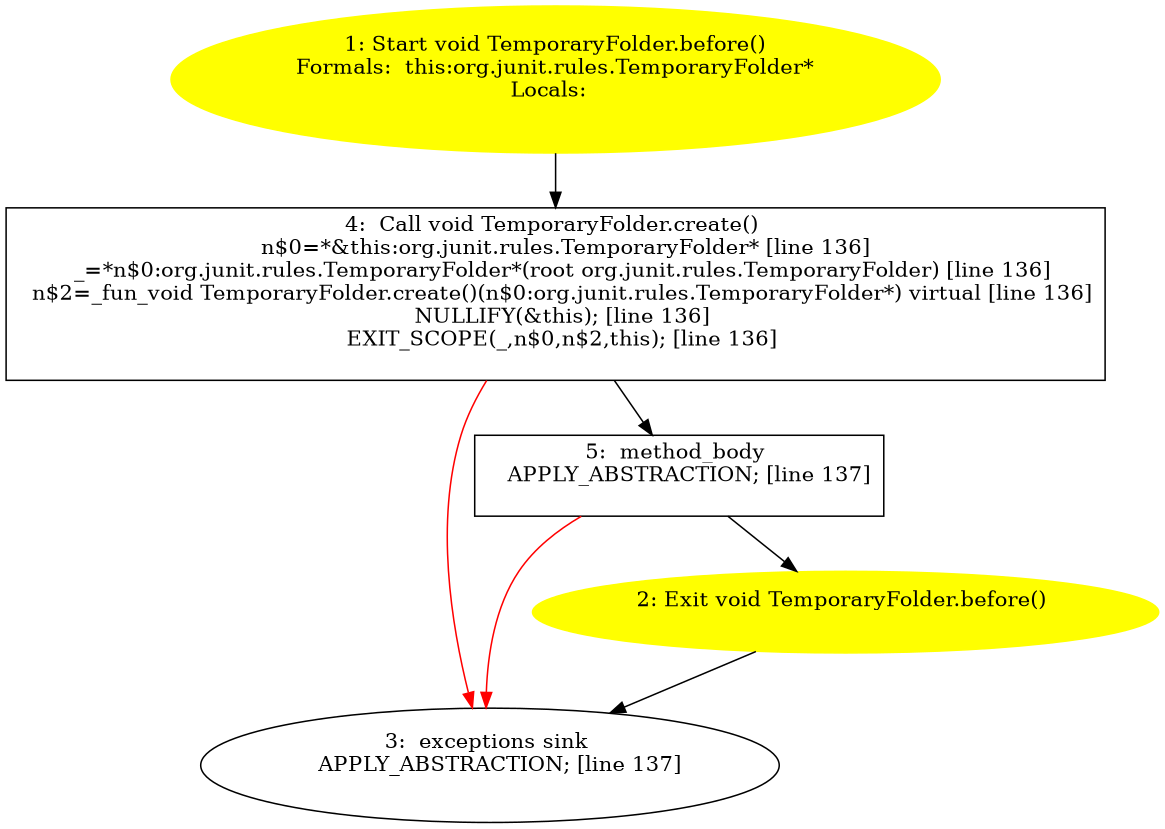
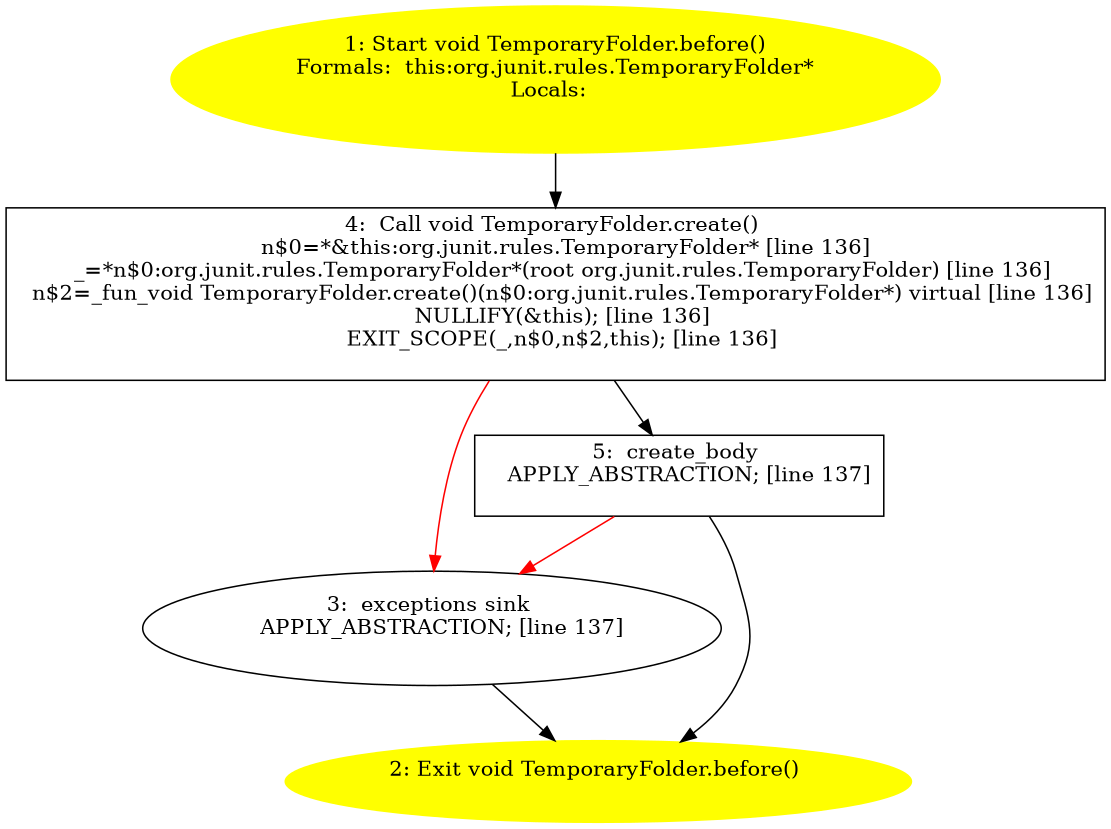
  digraph {
    n1 [color=yellow label="1: Start void TemporaryFolder.before()\nFormals:  this:org.junit.rules.TemporaryFolder*\nLocals:  \n  " style=filled]
    n2 [label="4:  Call void TemporaryFolder.create() \n   n$0=*&this:org.junit.rules.TemporaryFolder* [line 136]\n  _=*n$0:org.junit.rules.TemporaryFolder*(root org.junit.rules.TemporaryFolder) [line 136]\n  n$2=_fun_void TemporaryFolder.create()(n$0:org.junit.rules.TemporaryFolder*) virtual [line 136]\n  NULLIFY(&this); [line 136]\n  EXIT_SCOPE(_,n$0,n$2,this); [line 136]\n " shape=box]
    n3 [label="3:  exceptions sink \n   APPLY_ABSTRACTION; [line 137]\n " shape=ellipse]
-   n4 [label="5:  method_body \n   APPLY_ABSTRACTION; [line 137]\n " shape=box]
+   n4 [label="5:  create_body \n   APPLY_ABSTRACTION; [line 137]\n " shape=box]
    n5 [color=yellow label="2: Exit void TemporaryFolder.before() \n  " style=filled]
    n1 -> n2
    n2 -> n3 [color=red]
    n2 -> n4
-   n5 -> n3
+   n3 -> n5
    n4 -> n3 [color=red]
    n4 -> n5
  }
